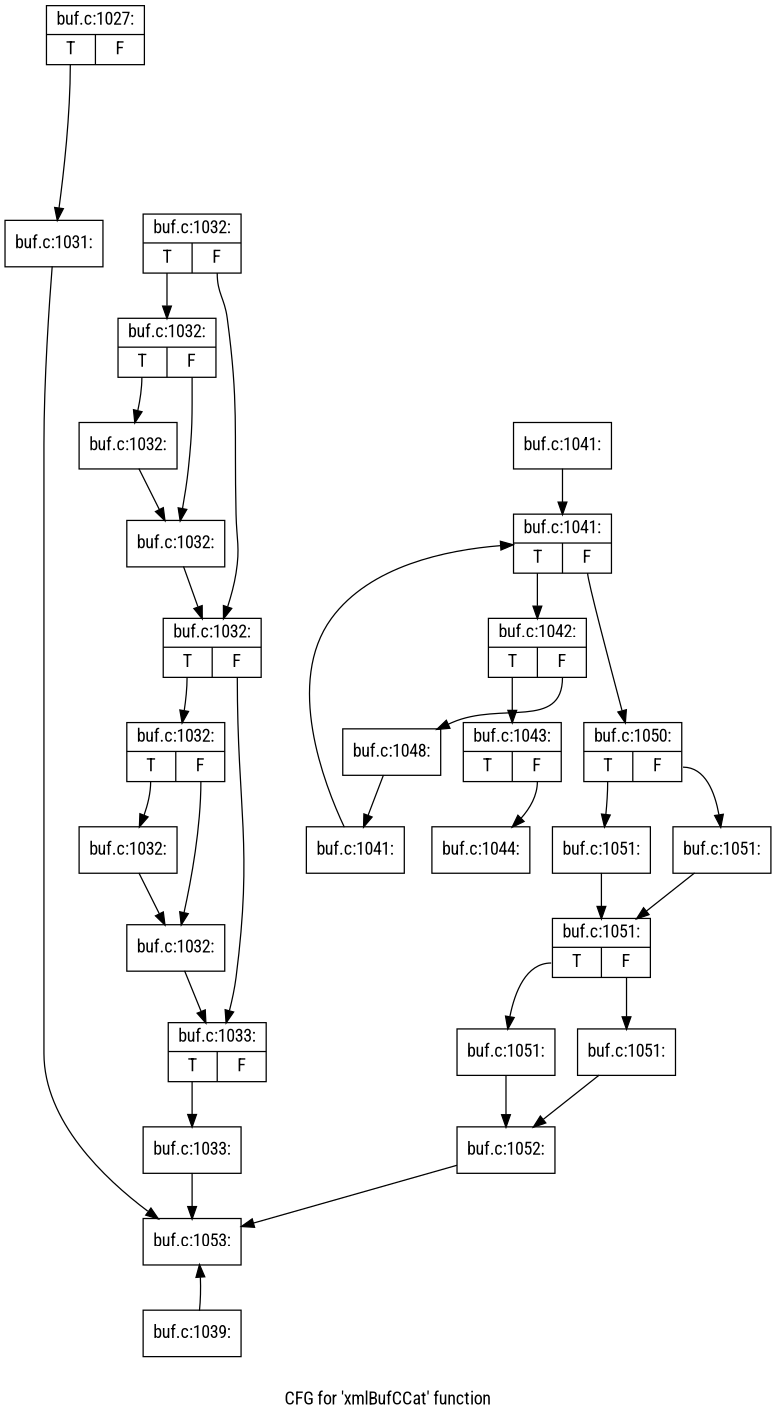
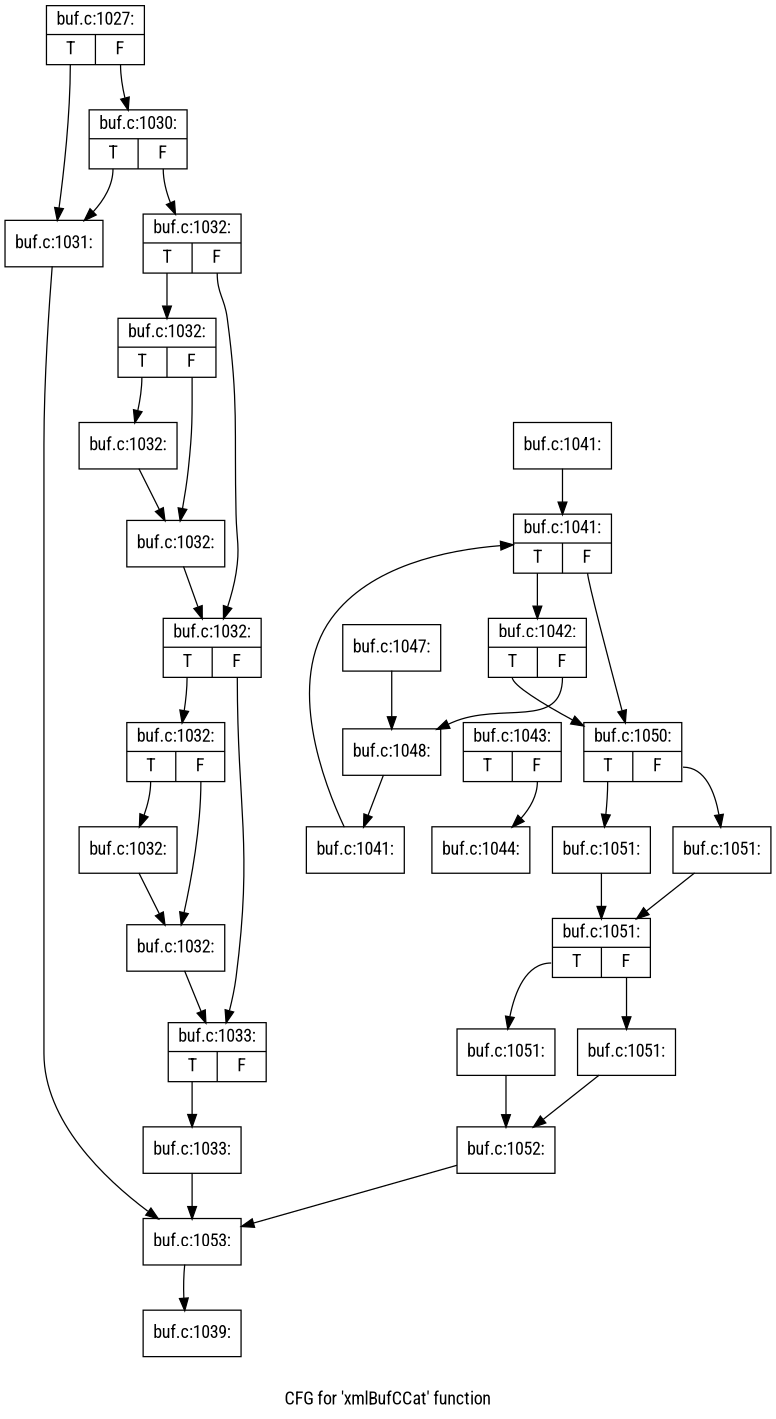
  digraph {
    fontname="Roboto Condensed"
    label="CFG for 'xmlBufCCat' function"
    node [fontname="Roboto Condensed" shape=record]
    edge [fontname="Roboto Condensed"]
    n1 [label="{buf.c:1027:|{<s0>T|<s1>F}}"]
    n2 [label="{buf.c:1031:}"]
+   n3 [label="{buf.c:1030:|{<s0>T|<s1>F}}"]
    n4 [label="{buf.c:1053:}"]
    n5 [label="{buf.c:1032:|{<s0>T|<s1>F}}"]
    n6 [label="{buf.c:1032:|{<s0>T|<s1>F}}"]
    n7 [label="{buf.c:1032:|{<s0>T|<s1>F}}"]
    n8 [label="{buf.c:1032:}"]
    n9 [label="{buf.c:1032:}"]
    n10 [label="{buf.c:1032:|{<s0>T|<s1>F}}"]
    n11 [label="{buf.c:1033:|{<s0>T|<s1>F}}"]
    n12 [label="{buf.c:1032:}"]
    n13 [label="{buf.c:1032:}"]
    n14 [label="{buf.c:1033:}"]
    n15 [label="{buf.c:1039:}"]
    n16 [label="{buf.c:1041:}"]
    n17 [label="{buf.c:1041:|{<s0>T|<s1>F}}"]
    n18 [label="{buf.c:1042:|{<s0>T|<s1>F}}"]
    n19 [label="{buf.c:1050:|{<s0>T|<s1>F}}"]
    n20 [label="{buf.c:1043:|{<s0>T|<s1>F}}"]
    n21 [label="{buf.c:1048:}"]
    n22 [label="{buf.c:1051:}"]
    n23 [label="{buf.c:1051:}"]
    n24 [label="{buf.c:1044:}"]
    n25 [label="{buf.c:1041:}"]
    n26 [label="{buf.c:1051:|{<s0>T|<s1>F}}"]
+   n27 [label="{buf.c:1047:}"]
    n28 [label="{buf.c:1051:}"]
    n29 [label="{buf.c:1051:}"]
    n30 [label="{buf.c:1052:}"]
    n1 -> n2 [tailport=s0]
+   n1 -> n3 [tailport=s1]
    n2 -> n4
+   n3 -> n2 [tailport=s0]
+   n3 -> n5 [tailport=s1]
    n5 -> n6 [tailport=s0]
    n5 -> n7 [tailport=s1]
    n6 -> n8 [tailport=s0]
    n6 -> n9 [tailport=s1]
    n7 -> n10 [tailport=s0]
    n7 -> n11 [tailport=s1]
    n8 -> n9
    n9 -> n7
    n10 -> n12 [tailport=s0]
    n10 -> n13 [tailport=s1]
    n11 -> n14 [tailport=s0]
    n12 -> n13
    n13 -> n11
    n14 -> n4
-   n15 -> n4
+   n4 -> n15
    n16 -> n17
    n17 -> n18 [tailport=s0]
    n17 -> n19 [tailport=s1]
-   n18 -> n20 [tailport=s0]
+   n18 -> n19 [tailport=s0]
    n18 -> n21 [tailport=s1]
    n19 -> n22 [tailport=s0]
    n19 -> n23 [tailport=s1]
    n20 -> n24 [tailport=s1]
    n21 -> n25
    n22 -> n26
    n23 -> n26
    n25 -> n17
    n26 -> n28 [tailport=s0]
    n26 -> n29 [tailport=s1]
+   n27 -> n21
    n28 -> n30
    n29 -> n30
    n30 -> n4
  }
